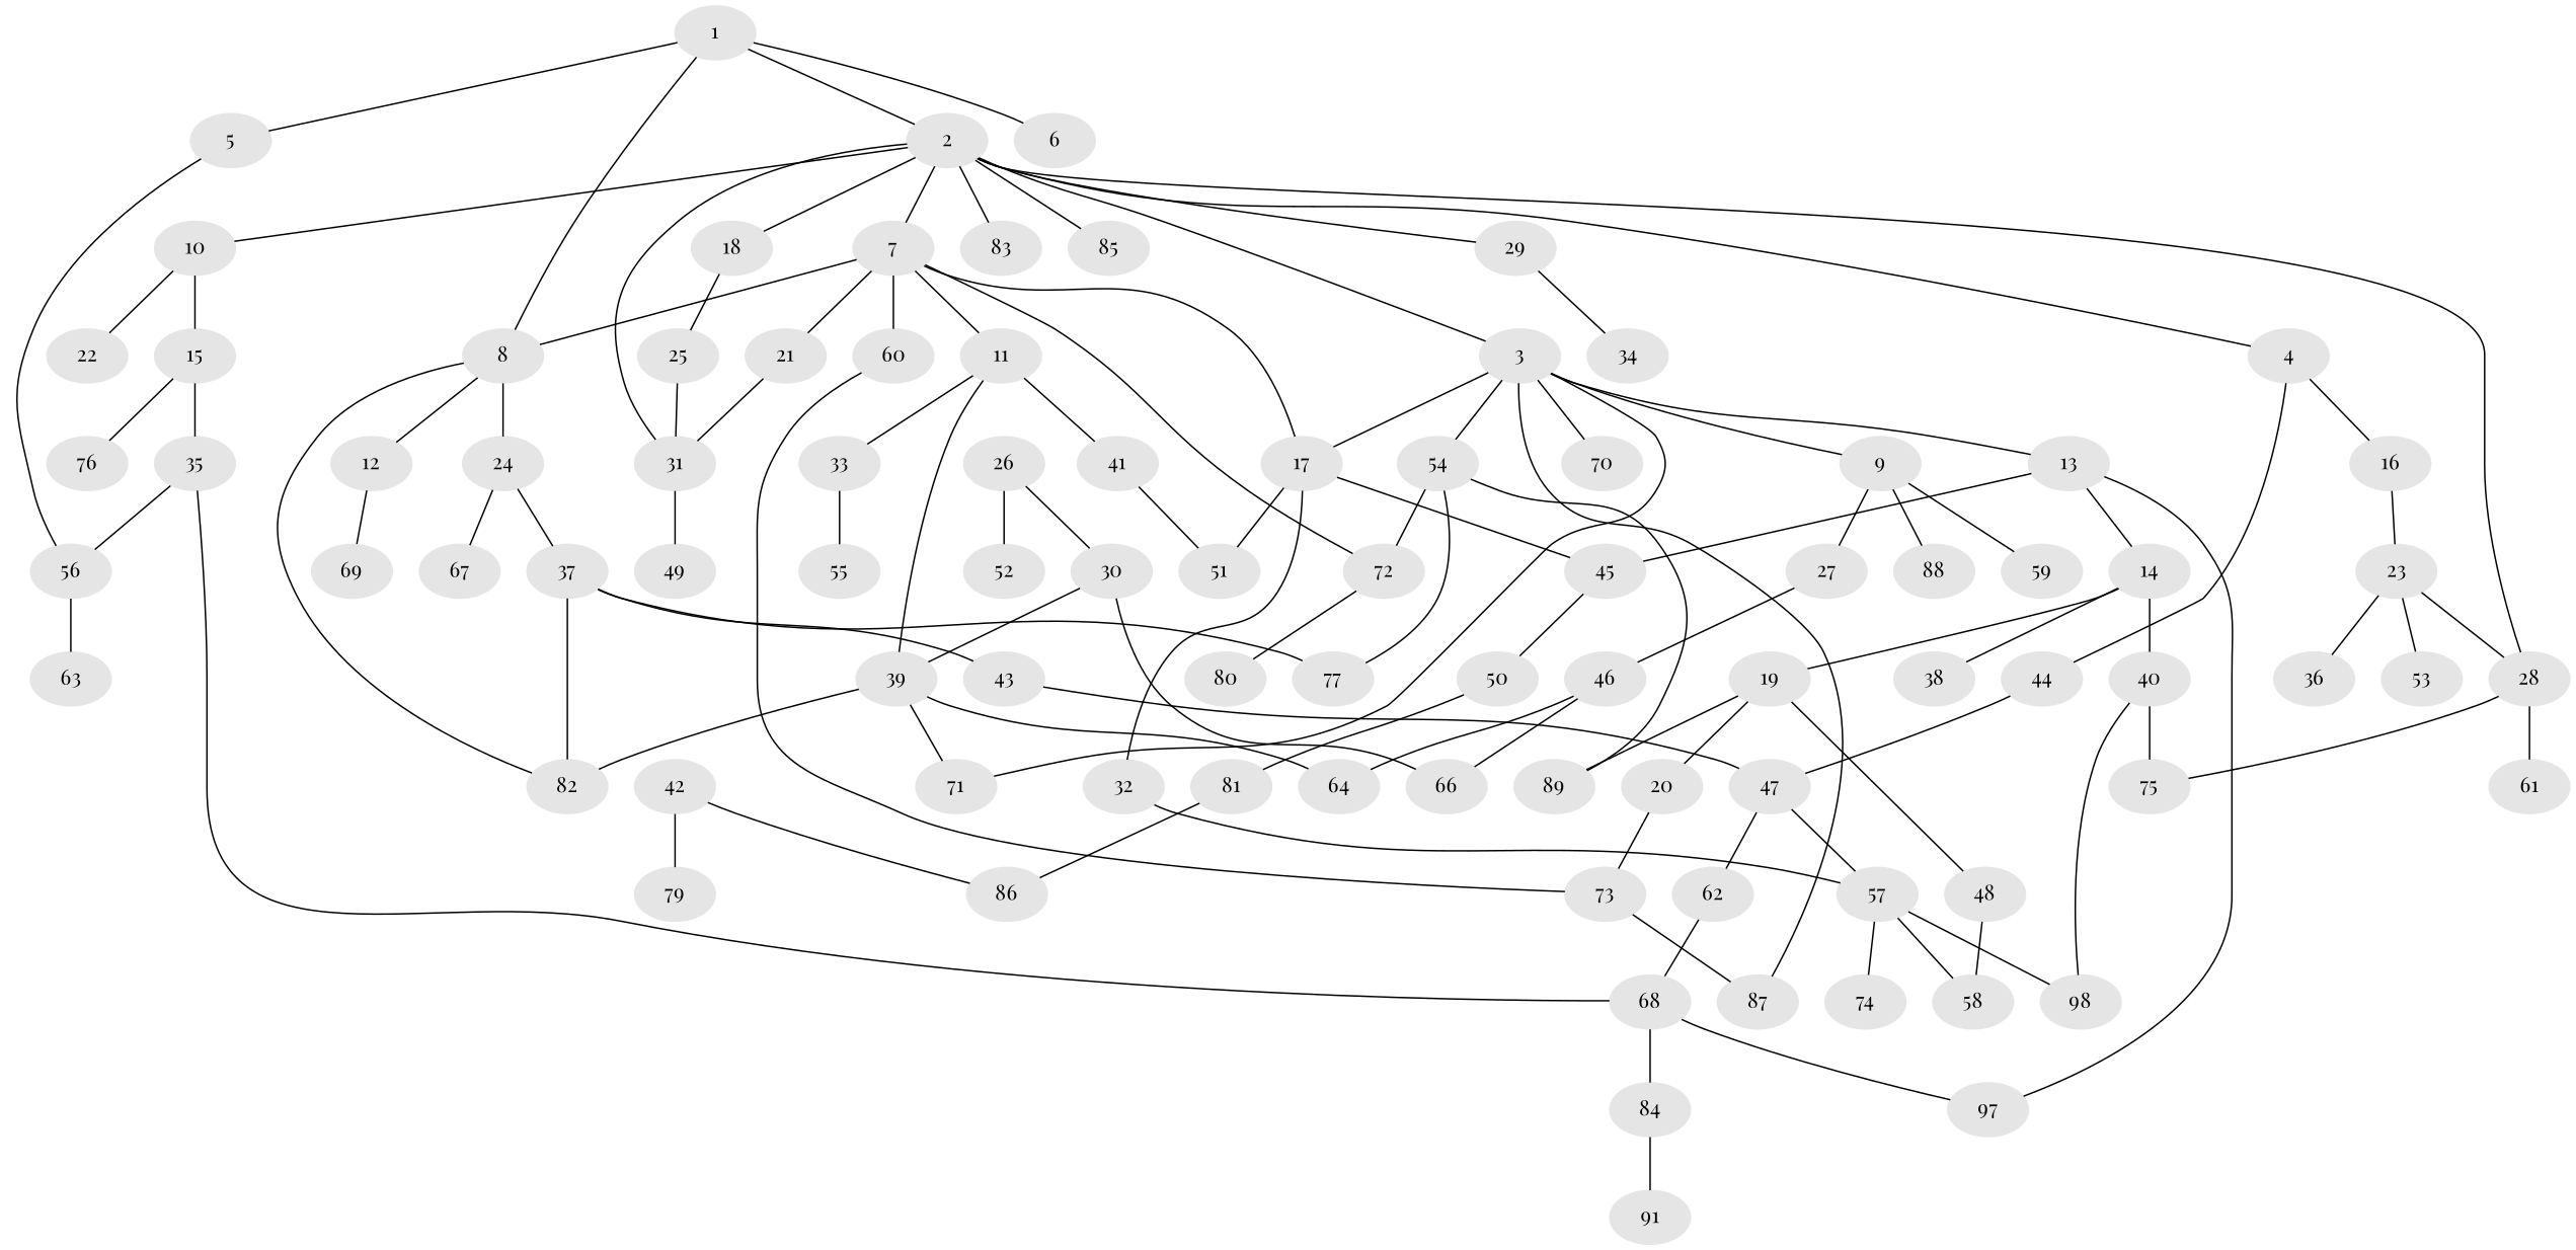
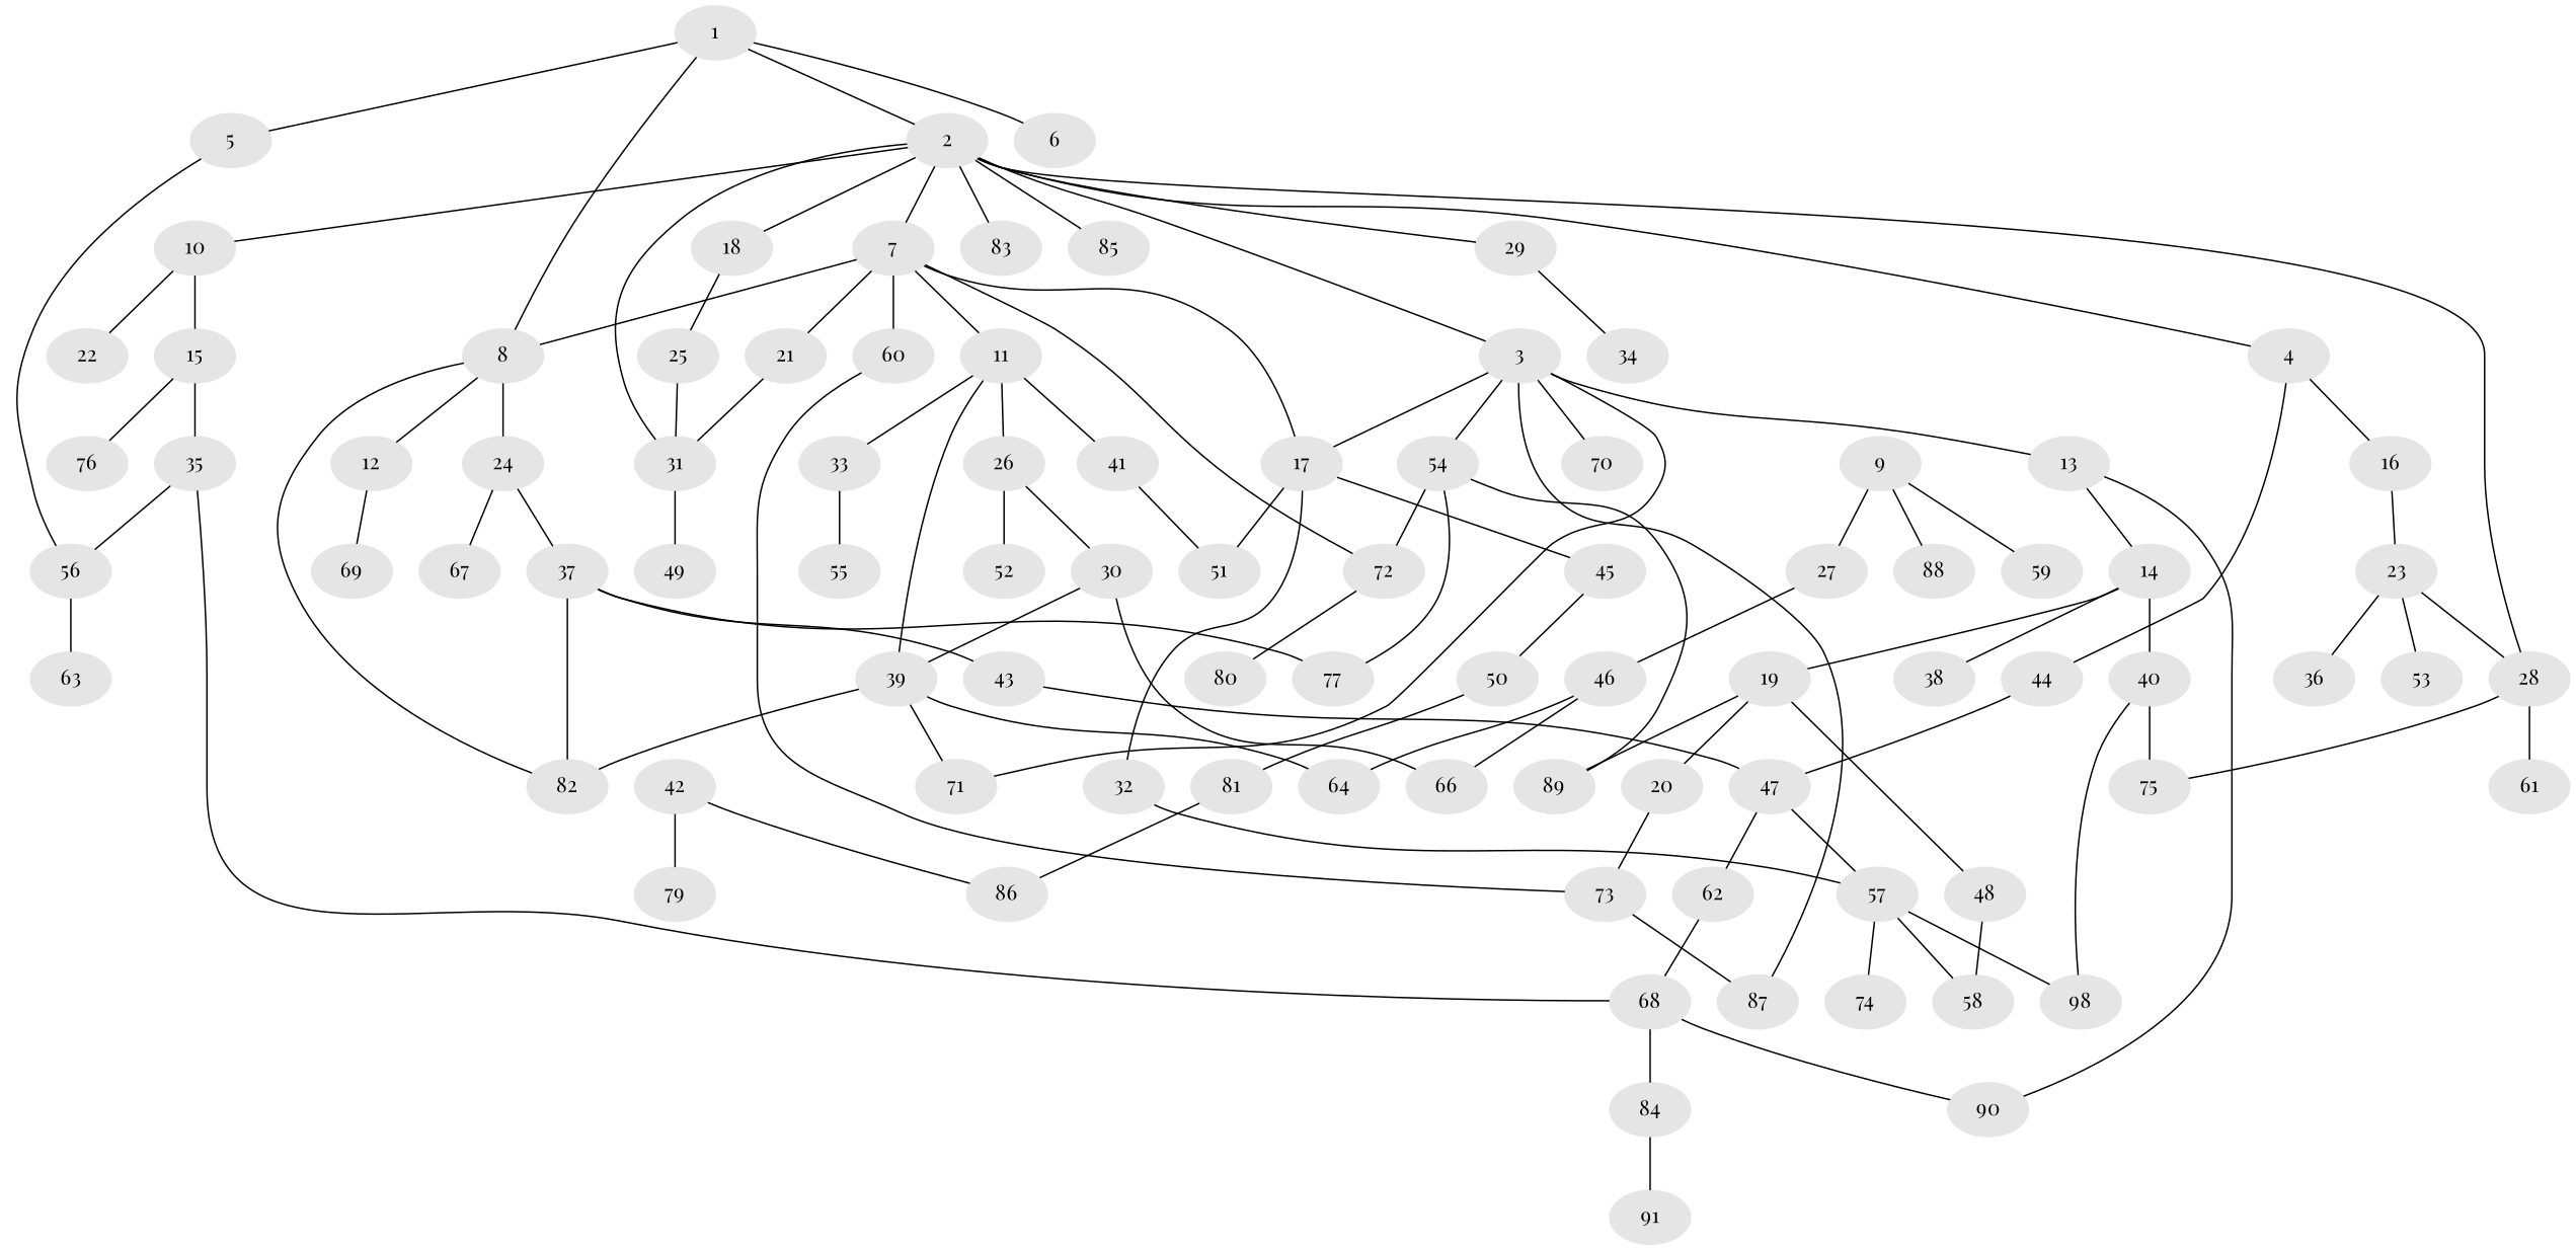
  graph {
    fontname="Playfair Display"
    node [color=gray90 fontname="Playfair Display" style=filled]
    edge [fontname="Playfair Display"]
    1
    2
    5
    6
    8
    3
    4
    7
    10
    18
    28
    29
    31
    83
    85
    56
    12
    24
    82
    9
    13
    17
    54
    70
    71
    87
    16
    44
    11
    21
    60
    72
    15
    22
    25
    61
    75
    34
    49
    27
    59
    88
    14
    45
-   90 [label=97]
+   90
    32
    51
    89
    77
    23
    47
    63
    26
    33
    39
    41
    73
    80
    69
    37
    67
    46
    42
    79
    86
    35
    76
    30
    52
    55
    64
    19
    38
    40
    50
    20
    48
    n78 [label=98]
    68
    36
    53
    57
    58
    43
    66
    74
    84
    62
    81
    91
    1 -- 2
    1 -- 5
    1 -- 6
    1 -- 8
    2 -- 3
    2 -- 4
    2 -- 7
    2 -- 10
    2 -- 18
    2 -- 28
    2 -- 29
    2 -- 31
    2 -- 83
    2 -- 85
    5 -- 56
    8 -- 12
    8 -- 24
    8 -- 82
-   3 -- 9
    3 -- 13
    3 -- 17
    3 -- 54
    3 -- 70
    3 -- 71
    3 -- 87
    4 -- 16
    4 -- 44
    7 -- 8
    7 -- 17
    7 -- 11
    7 -- 21
    7 -- 60
    7 -- 72
    10 -- 15
    10 -- 22
    18 -- 25
    28 -- 61
    28 -- 75
    29 -- 34
    31 -- 49
    56 -- 63
    12 -- 69
    24 -- 37
    24 -- 67
    9 -- 27
    9 -- 59
    9 -- 88
    13 -- 14
-   13 -- 45
    13 -- 90
    17 -- 45
    17 -- 32
    17 -- 51
    54 -- 72
    54 -- 89
    54 -- 77
    16 -- 23
    44 -- 47
+   11 -- 26
    11 -- 33
    11 -- 39
    11 -- 41
    21 -- 31
    60 -- 73
    72 -- 80
    15 -- 35
    15 -- 76
    25 -- 31
    27 -- 46
    14 -- 19
    14 -- 38
    14 -- 40
    45 -- 50
    32 -- 57
    23 -- 28
    23 -- 36
    23 -- 53
    47 -- 57
    47 -- 62
    26 -- 30
    26 -- 52
    33 -- 55
    39 -- 82
    39 -- 71
    39 -- 64
    41 -- 51
    73 -- 87
    37 -- 82
    37 -- 77
    37 -- 43
    46 -- 64
    46 -- 66
    42 -- 79
    42 -- 86
    35 -- 56
    35 -- 68
    30 -- 39
    30 -- 66
    19 -- 89
    19 -- 20
    19 -- 48
    40 -- 75
    40 -- n78
    50 -- 81
    20 -- 73
    48 -- 58
    68 -- 90
    68 -- 84
    57 -- n78
    57 -- 58
    57 -- 74
    43 -- 47
    84 -- 91
    62 -- 68
    81 -- 86
  }
